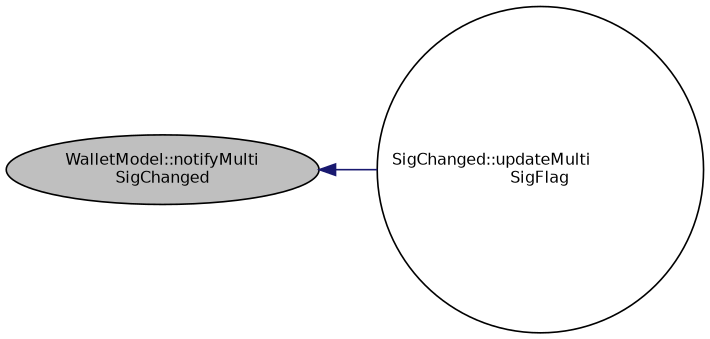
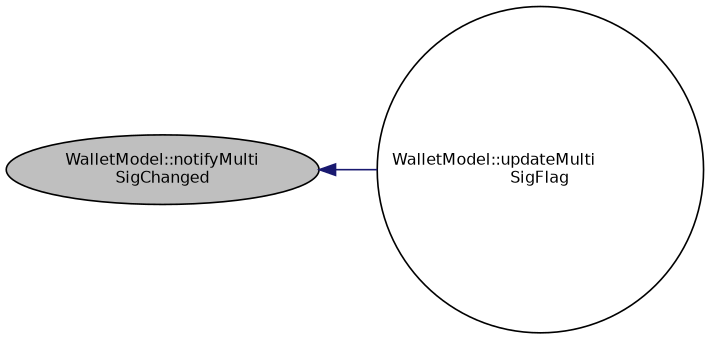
  digraph {
    rankdir=LR
    node [color=black fontname=Helvetica fontsize=10 style=filled]
    n1 [fillcolor=grey75 fontcolor=black height=0.2 label="WalletModel::notifyMulti\lSigChanged" shape=ellipse width=0.4]
-   n2 [fillcolor=white height=0.2 label="SigChanged::updateMulti\lSigFlag" shape=circle width=0.4]
+   n2 [fillcolor=white height=0.2 label="WalletModel::updateMulti\lSigFlag" shape=circle width=0.4]
    n1 -> n2 [color=midnightblue dir=back fontname=Helvetica fontsize=10 labelfontname=Helvetica labelfontsize=10 style=solid]
  }
